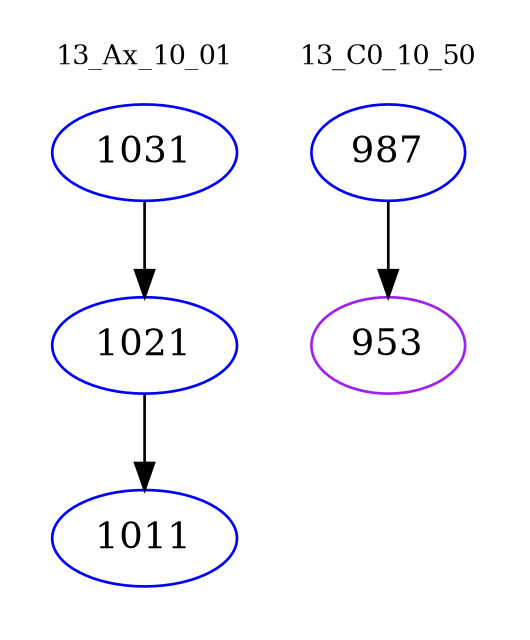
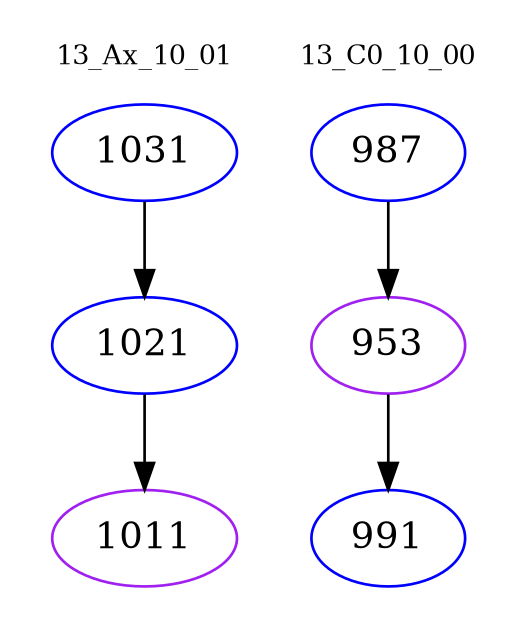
  digraph {
    node [color=blue]
    edge [color=black]
    n1 [label=1031]
    n2 [label=1021]
-   n3 [label=1011]
+   n3 [color=purple label=1011]
    n4 [label=987]
    n5 [color=purple label=953]
+   n6 [label=991]
    subgraph cluster_1 {
      color=white
      fontsize=10
      label="13_Ax_10_01"
      n1
      n2
      n3
    }
    subgraph cluster_2 {
      color=white
      fontsize=10
-     label="13_C0_10_50"
+     label="13_C0_10_00"
      n4
      n5
+     n6
    }
    n1 -> n2
    n2 -> n3
    n4 -> n5
+   n5 -> n6
  }
